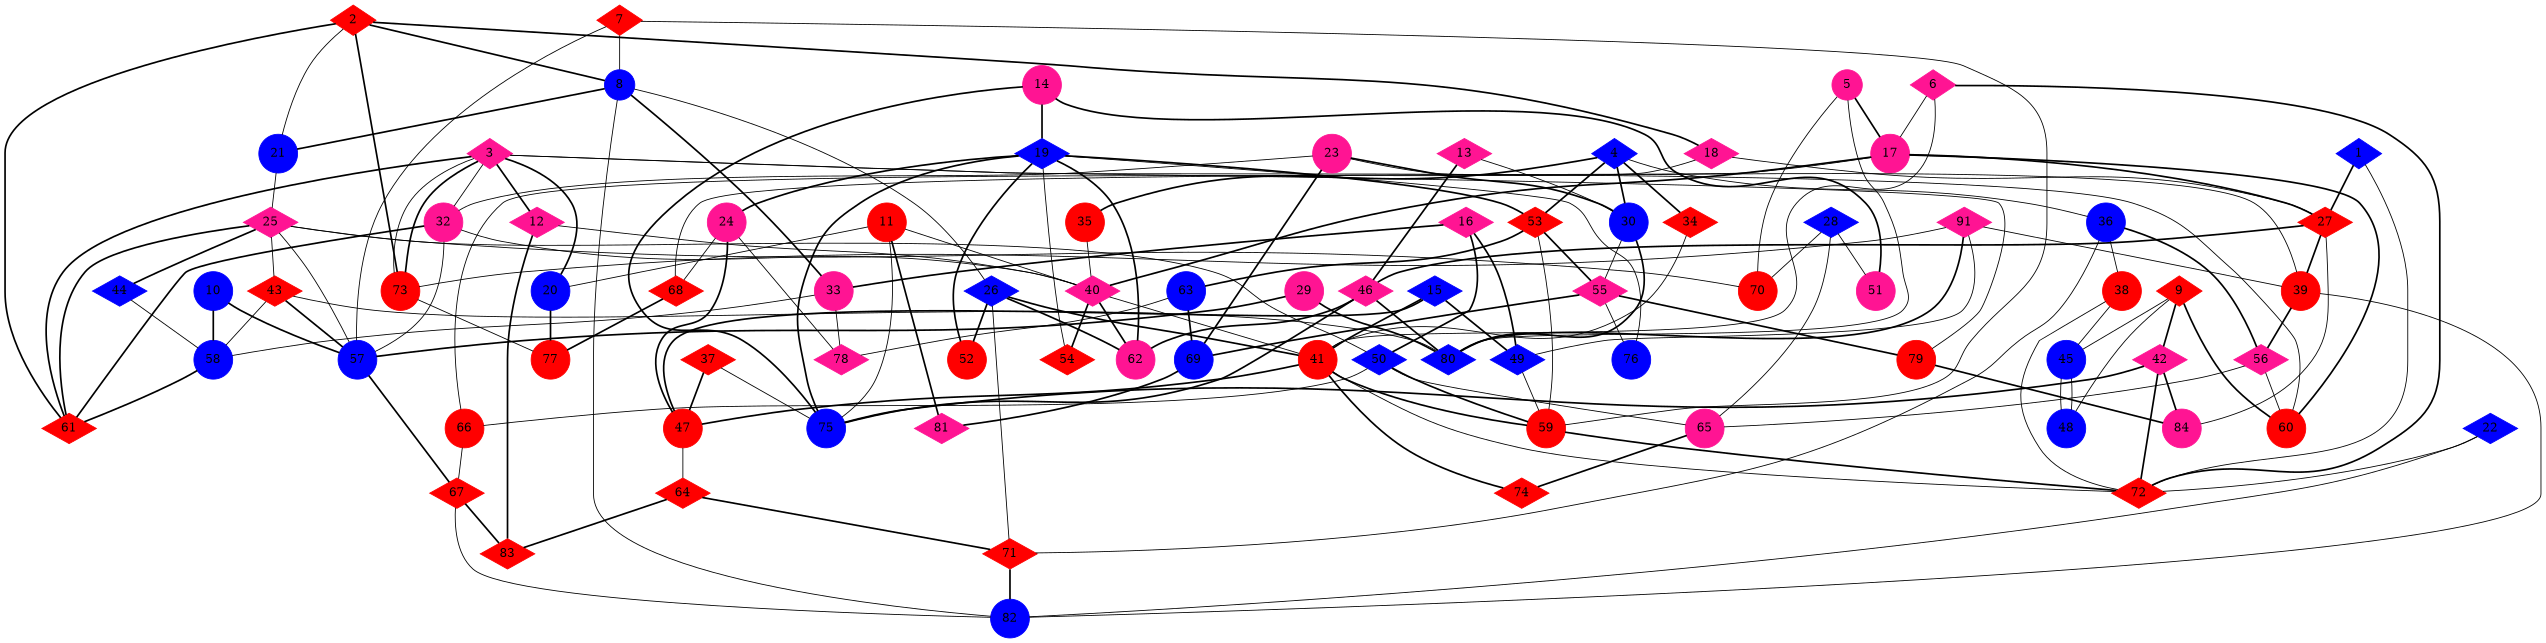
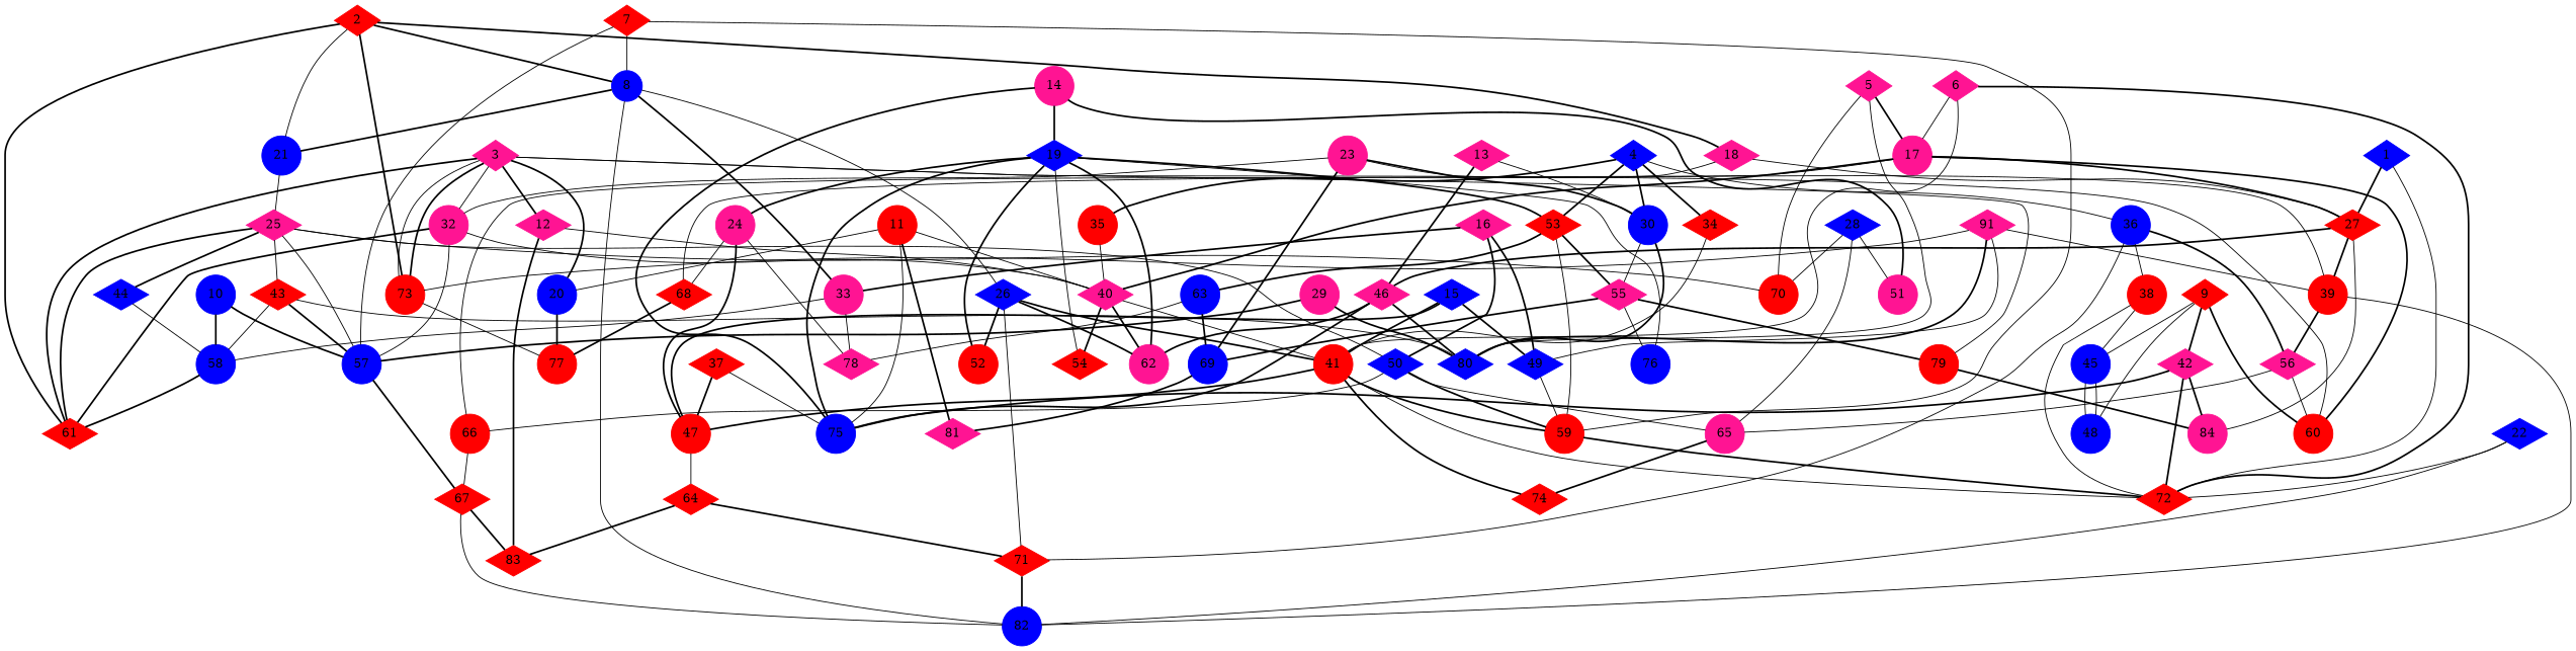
  graph {
    node [color=red shape=diamond style=filled]
    edge [style=bold]
    1 [color=blue]
    27
    72
    46 [color=deeppink]
    39 [shape=circle]
    84 [color=deeppink shape=circle]
    8 [color=blue shape=circle]
    2
    18 [color=deeppink]
    21 [color=blue shape=circle]
    61
    73 [shape=circle]
    26 [color=blue]
    33 [color=deeppink shape=circle]
    82 [color=blue shape=circle]
    66 [shape=circle]
    25 [color=deeppink]
    77 [shape=circle]
    3 [color=deeppink]
    12 [color=deeppink]
    20 [color=blue shape=circle]
    32 [color=deeppink shape=circle]
    60 [shape=circle]
    79 [shape=circle]
    40 [color=deeppink]
    83
    57 [color=blue shape=circle]
    4 [color=blue]
    30 [color=blue shape=circle]
    34
    35 [shape=circle]
    36 [color=blue shape=circle]
    53
    80 [color=blue]
    55 [color=deeppink]
    41 [shape=circle]
    71
    38 [shape=circle]
    56 [color=deeppink]
    59 [shape=circle]
    63 [color=blue shape=circle]
-   5 [color=deeppink shape=circle]
+   5 [color=deeppink]
    17 [color=deeppink shape=circle]
    70 [shape=circle]
    68
    6 [color=deeppink]
    47 [shape=circle]
    74
    7
    67
    52 [shape=circle]
    62 [color=deeppink shape=circle]
    58 [color=blue shape=circle]
    78 [color=deeppink]
    9
    42 [color=deeppink]
    45 [color=blue shape=circle]
    48 [color=blue shape=circle]
    75 [color=blue shape=circle]
    10 [color=blue shape=circle]
    11 [shape=circle]
    81 [color=deeppink]
    54
    13 [color=deeppink]
    14 [color=deeppink shape=circle]
    19 [color=blue]
    51 [color=deeppink shape=circle]
    24 [color=deeppink shape=circle]
    76 [color=blue shape=circle]
    15 [color=blue]
    49 [color=blue]
    64
    16 [color=deeppink]
    50 [color=blue]
    65 [color=deeppink shape=circle]
    43
    44 [color=blue]
    22 [color=blue]
    23 [color=deeppink shape=circle]
    69 [color=blue shape=circle]
    28 [color=blue]
    29 [color=deeppink shape=circle]
    n83 [color=deeppink label=91]
    37
    1 -- 27
    1 -- 72 [style=solid]
    27 -- 46
    27 -- 39
    27 -- 84 [style=solid]
    46 -- 80
    46 -- 62
    46 -- 75
    39 -- 82 [style=solid]
    39 -- 56
    8 -- 21
    8 -- 26 [style=solid]
    8 -- 33
    8 -- 82 [style=solid]
    2 -- 8
    2 -- 18
    2 -- 21 [style=solid]
    2 -- 61
    2 -- 73
    18 -- 27 [style=solid]
    18 -- 66 [style=solid]
    21 -- 25 [style=solid]
    73 -- 77 [style=solid]
    26 -- 41
    26 -- 71 [style=solid]
    26 -- 52
    26 -- 62
    33 -- 58 [style=solid]
    33 -- 78 [style=solid]
    66 -- 67 [style=solid]
    25 -- 61
    25 -- 57 [style=solid]
    25 -- 70 [style=solid]
    25 -- 50 [style=solid]
    25 -- 43 [style=solid]
    25 -- 44
    3 -- 61
    3 -- 73 [style=solid]
    3 -- 73
    3 -- 12
    3 -- 20
    3 -- 32 [style=solid]
    3 -- 60 [style=solid]
    3 -- 79 [style=solid]
    12 -- 40 [style=solid]
    12 -- 83
    20 -- 77
    32 -- 61
    32 -- 40 [style=solid]
    32 -- 57 [style=solid]
    79 -- 84
    40 -- 41 [style=solid]
    40 -- 62
    40 -- 54
    57 -- 67
    4 -- 30
    4 -- 34
    4 -- 35
    4 -- 36 [style=solid]
    4 -- 53
    30 -- 80
    30 -- 55 [style=solid]
    34 -- 41 [style=solid]
    35 -- 40 [style=solid]
    36 -- 71 [style=solid]
    36 -- 38 [style=solid]
    36 -- 56
    53 -- 55
    53 -- 59 [style=solid]
    53 -- 63
    55 -- 79
    55 -- 76 [style=solid]
    55 -- 69
    41 -- 72 [style=solid]
    41 -- 59
    41 -- 47
    41 -- 74
    71 -- 82
    38 -- 72 [style=solid]
    38 -- 45 [style=solid]
    56 -- 60 [style=solid]
    56 -- 65 [style=solid]
    59 -- 72
    63 -- 78 [style=solid]
    63 -- 69
    5 -- 80 [style=solid]
    5 -- 17
    5 -- 70 [style=solid]
    17 -- 27
    17 -- 60
    17 -- 40
    17 -- 68 [style=solid]
    68 -- 77
    6 -- 72
    6 -- 41 [style=solid]
    6 -- 17 [style=solid]
    47 -- 64 [style=solid]
    7 -- 8 [style=solid]
    7 -- 57 [style=solid]
    7 -- 59 [style=solid]
    67 -- 82 [style=solid]
    67 -- 83
    58 -- 61
    9 -- 60
    9 -- 42
    9 -- 45 [style=solid]
    9 -- 48 [style=solid]
    42 -- 72
    42 -- 84
    42 -- 75
    45 -- 48 [style=solid]
    45 -- 48 [style=solid]
    10 -- 57
    10 -- 58
    11 -- 20 [style=solid]
    11 -- 40 [style=solid]
    11 -- 75 [style=solid]
    11 -- 81
    13 -- 46
    13 -- 30 [style=solid]
    14 -- 75
    14 -- 19
    14 -- 51
    19 -- 53
    19 -- 52
    19 -- 62
    19 -- 75
    19 -- 54 [style=solid]
    19 -- 24
    19 -- 76 [style=solid]
    24 -- 68 [style=solid]
    24 -- 47
    24 -- 78 [style=solid]
    15 -- 41
    15 -- 47
    15 -- 49
    49 -- 59 [style=solid]
    64 -- 83
    64 -- 71
    16 -- 33
    16 -- 49
    16 -- 50
    50 -- 66 [style=solid]
    50 -- 59
    50 -- 65 [style=solid]
    65 -- 74
    43 -- 57
    43 -- 80 [style=solid]
    43 -- 58 [style=solid]
    44 -- 58 [style=solid]
    22 -- 72 [style=solid]
    22 -- 82 [style=solid]
    23 -- 39 [style=solid]
    23 -- 32 [style=solid]
    23 -- 30
    23 -- 69
    69 -- 81
    28 -- 70 [style=solid]
    28 -- 51 [style=solid]
    28 -- 65 [style=solid]
    29 -- 57
    29 -- 80
    n83 -- 39 [style=solid]
    n83 -- 73 [style=solid]
    n83 -- 80
    n83 -- 49 [style=solid]
    37 -- 47
    37 -- 75 [style=solid]
  }
